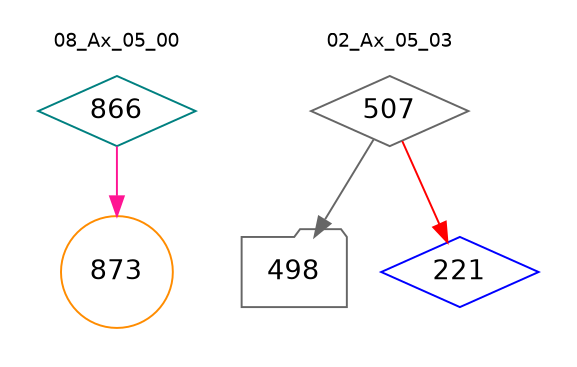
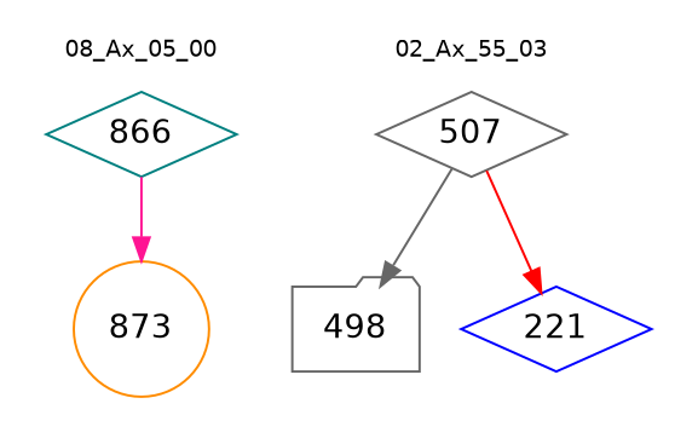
  digraph {
    fontname="DejaVu Sans"
    node [color=gray40 fontname="DejaVu Sans" shape=diamond]
    edge [fontname="DejaVu Sans"]
    n1 [color=teal label=866]
    n2 [color=darkorange label=873 shape=circle]
    n3 [label=507]
    n4 [label=498 shape=folder]
    n5 [color=blue label=221]
    subgraph cluster_1 {
      color=white
      fontsize=10
      label="08_Ax_05_00"
      n1
      n2
    }
    subgraph cluster_2 {
      color=white
      fontsize=10
-     label="02_Ax_05_03"
+     label="02_Ax_55_03"
      n3
      n4
      n5
    }
    n1 -> n2 [color=deeppink]
    n3 -> n4 [color=gray40]
    n3 -> n5 [color=red]
  }
